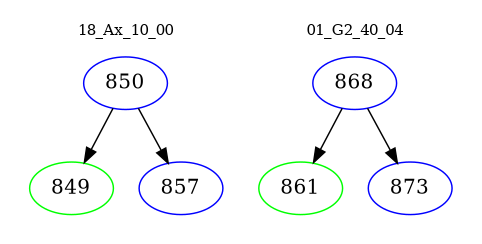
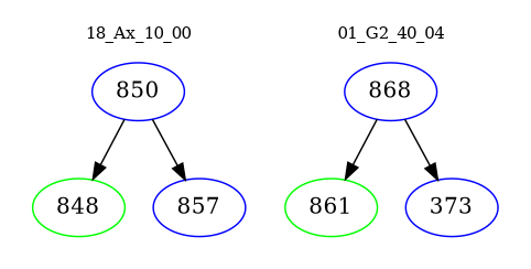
  digraph {
    node [color=blue]
    edge [color=black]
    n1 [label=850]
-   n2 [color=green label=849]
+   n2 [color=green label=848]
    n3 [label=857]
    n4 [label=868]
    n5 [color=green label=861]
-   n6 [label=873]
+   n6 [label=373]
    subgraph cluster_1 {
      color=white
      fontsize=10
      label="18_Ax_10_00"
      n1
      n2
      n3
    }
    subgraph cluster_2 {
      color=white
      fontsize=10
      label="01_G2_40_04"
      n4
      n5
      n6
    }
    n1 -> n2
    n1 -> n3
    n4 -> n5
    n4 -> n6
  }
